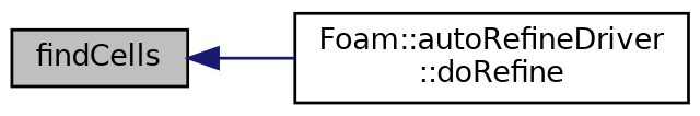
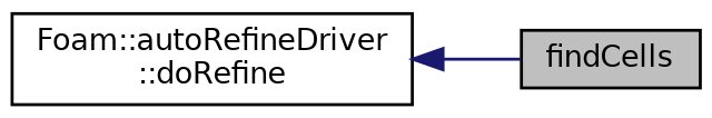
  digraph {
    rankdir=LR
    fontname="DejaVu Sans"
    node [color=black fontname="DejaVu Sans" fontsize=10 shape=record]
    n1 [fillcolor=grey75 fontcolor=black height=0.2 label=findCells style=filled width=0.4]
    n2 [height=0.2 label="Foam::autoRefineDriver\l::doRefine" width=0.4]
-   n1 -> n2 [color=midnightblue dir=back fontname="DejaVu Sans" fontsize=10 labelfontname=Helvetica labelfontsize=10 style=solid]
+   n2 -> n1 [color=midnightblue dir=back fontname="DejaVu Sans" fontsize=10 labelfontname=Helvetica labelfontsize=10 style=solid]
  }
